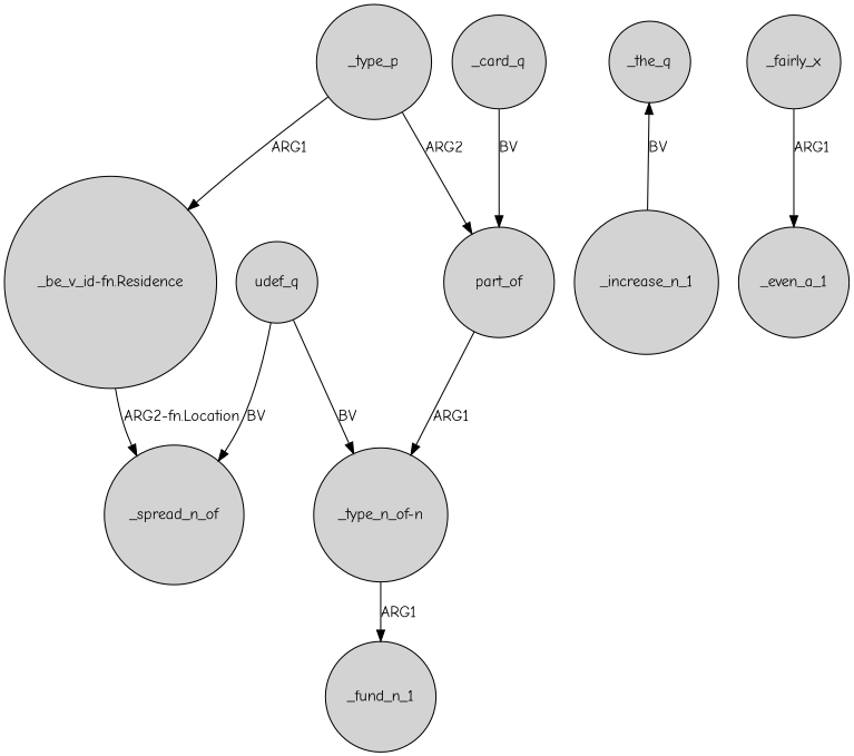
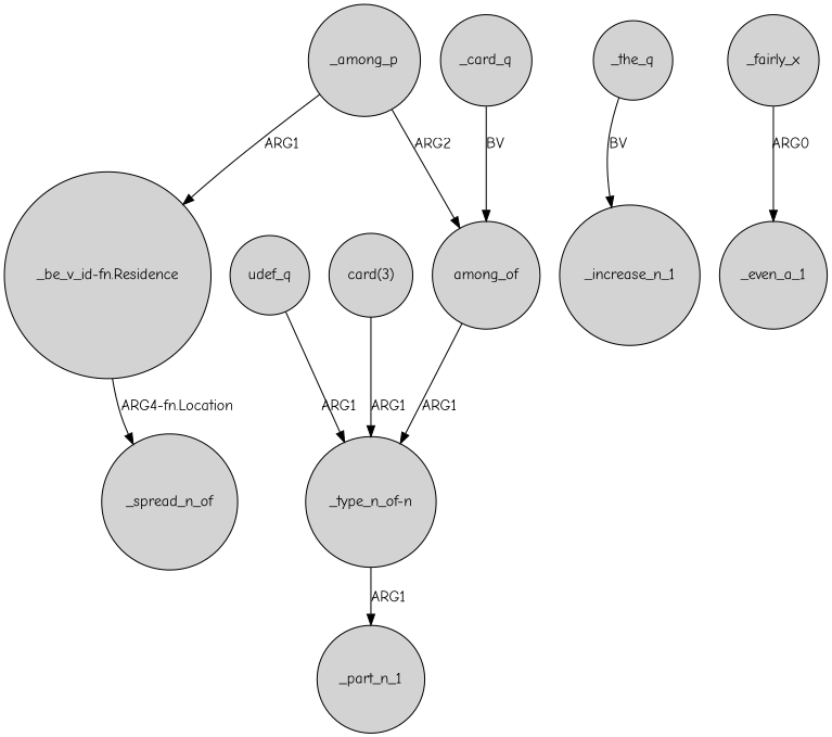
  digraph {
    fontname="Comic Neue"
    node [fontname="Comic Neue" shape=circle style=filled]
    edge [fontname="Comic Neue"]
    udef_q
    _spread_n_of
    "_type_n_of-n"
-   _fund_n_1
-   _among_p [label=_type_p]
-   part_of
+   _fund_n_1 [label=_part_n_1]
+   _among_p
+   part_of [label=among_of]
    "_be_v_id-fn.Residence"
    n8 [label=_card_q]
+   "card(3)"
    _the_q
    _increase_n_1
    _fairly_x
    _even_a_1
-   udef_q -> _spread_n_of [label=BV]
-   udef_q -> "_type_n_of-n" [label=BV]
+   udef_q -> "_type_n_of-n" [label=ARG1]
    "_type_n_of-n" -> _fund_n_1 [label=ARG1]
    _among_p -> part_of [label=ARG2]
    _among_p -> "_be_v_id-fn.Residence" [label=ARG1]
    part_of -> "_type_n_of-n" [label=ARG1]
-   "_be_v_id-fn.Residence" -> _spread_n_of [label="ARG2-fn.Location"]
+   "_be_v_id-fn.Residence" -> _spread_n_of [label="ARG4-fn.Location"]
    n8 -> part_of [label=BV]
-   _increase_n_1 -> _the_q [label=BV]
-   _fairly_x -> _even_a_1 [label=ARG1]
+   "card(3)" -> "_type_n_of-n" [label=ARG1]
+   _the_q -> _increase_n_1 [label=BV]
+   _fairly_x -> _even_a_1 [label=ARG0]
  }
